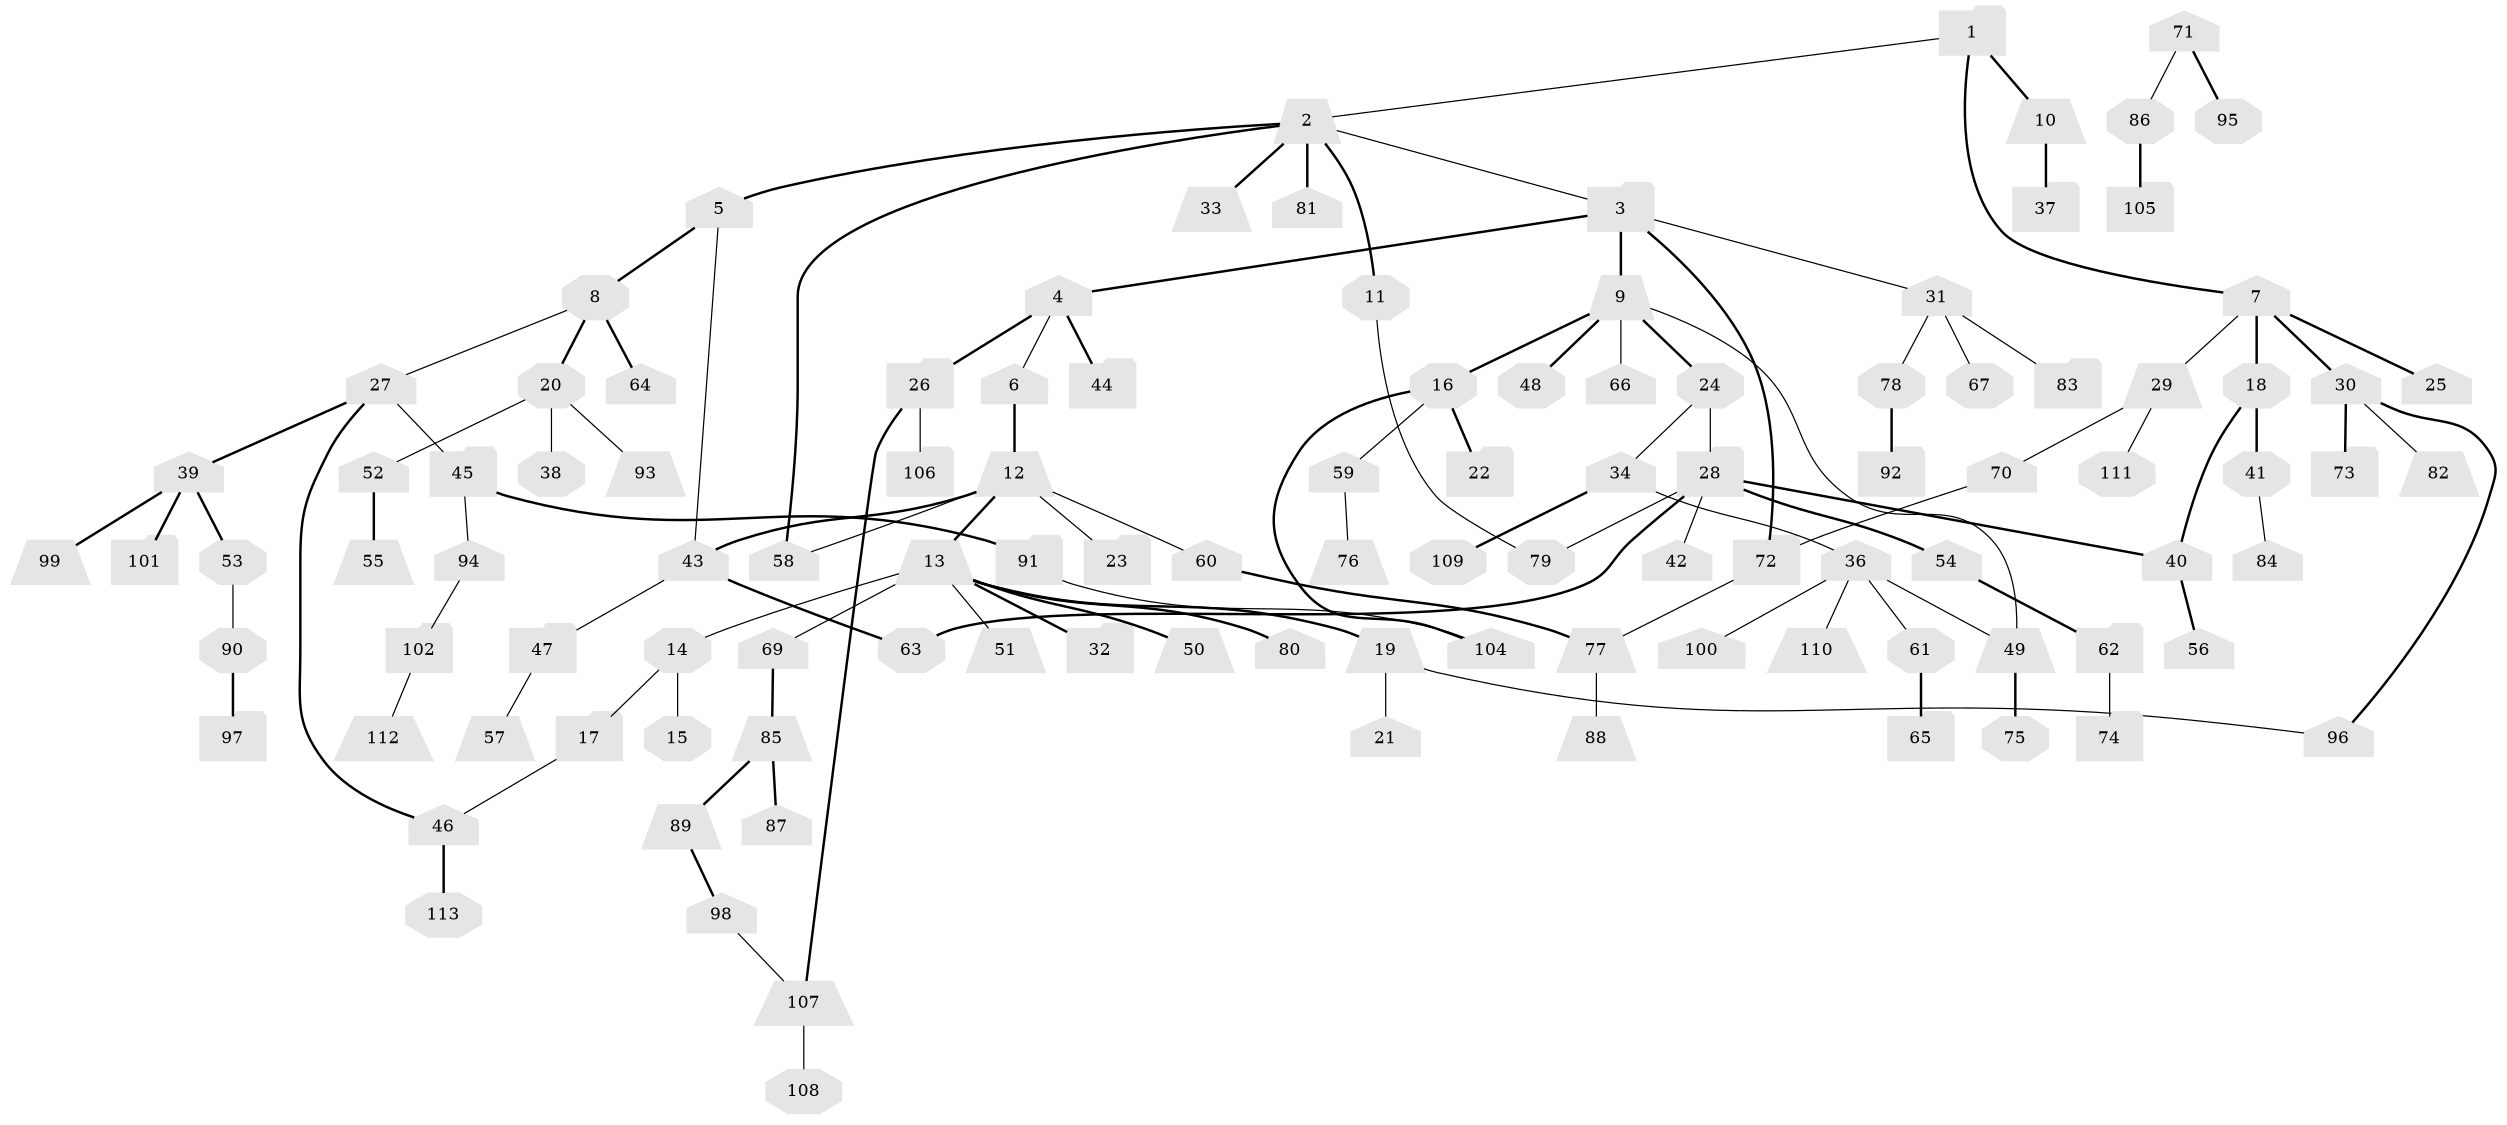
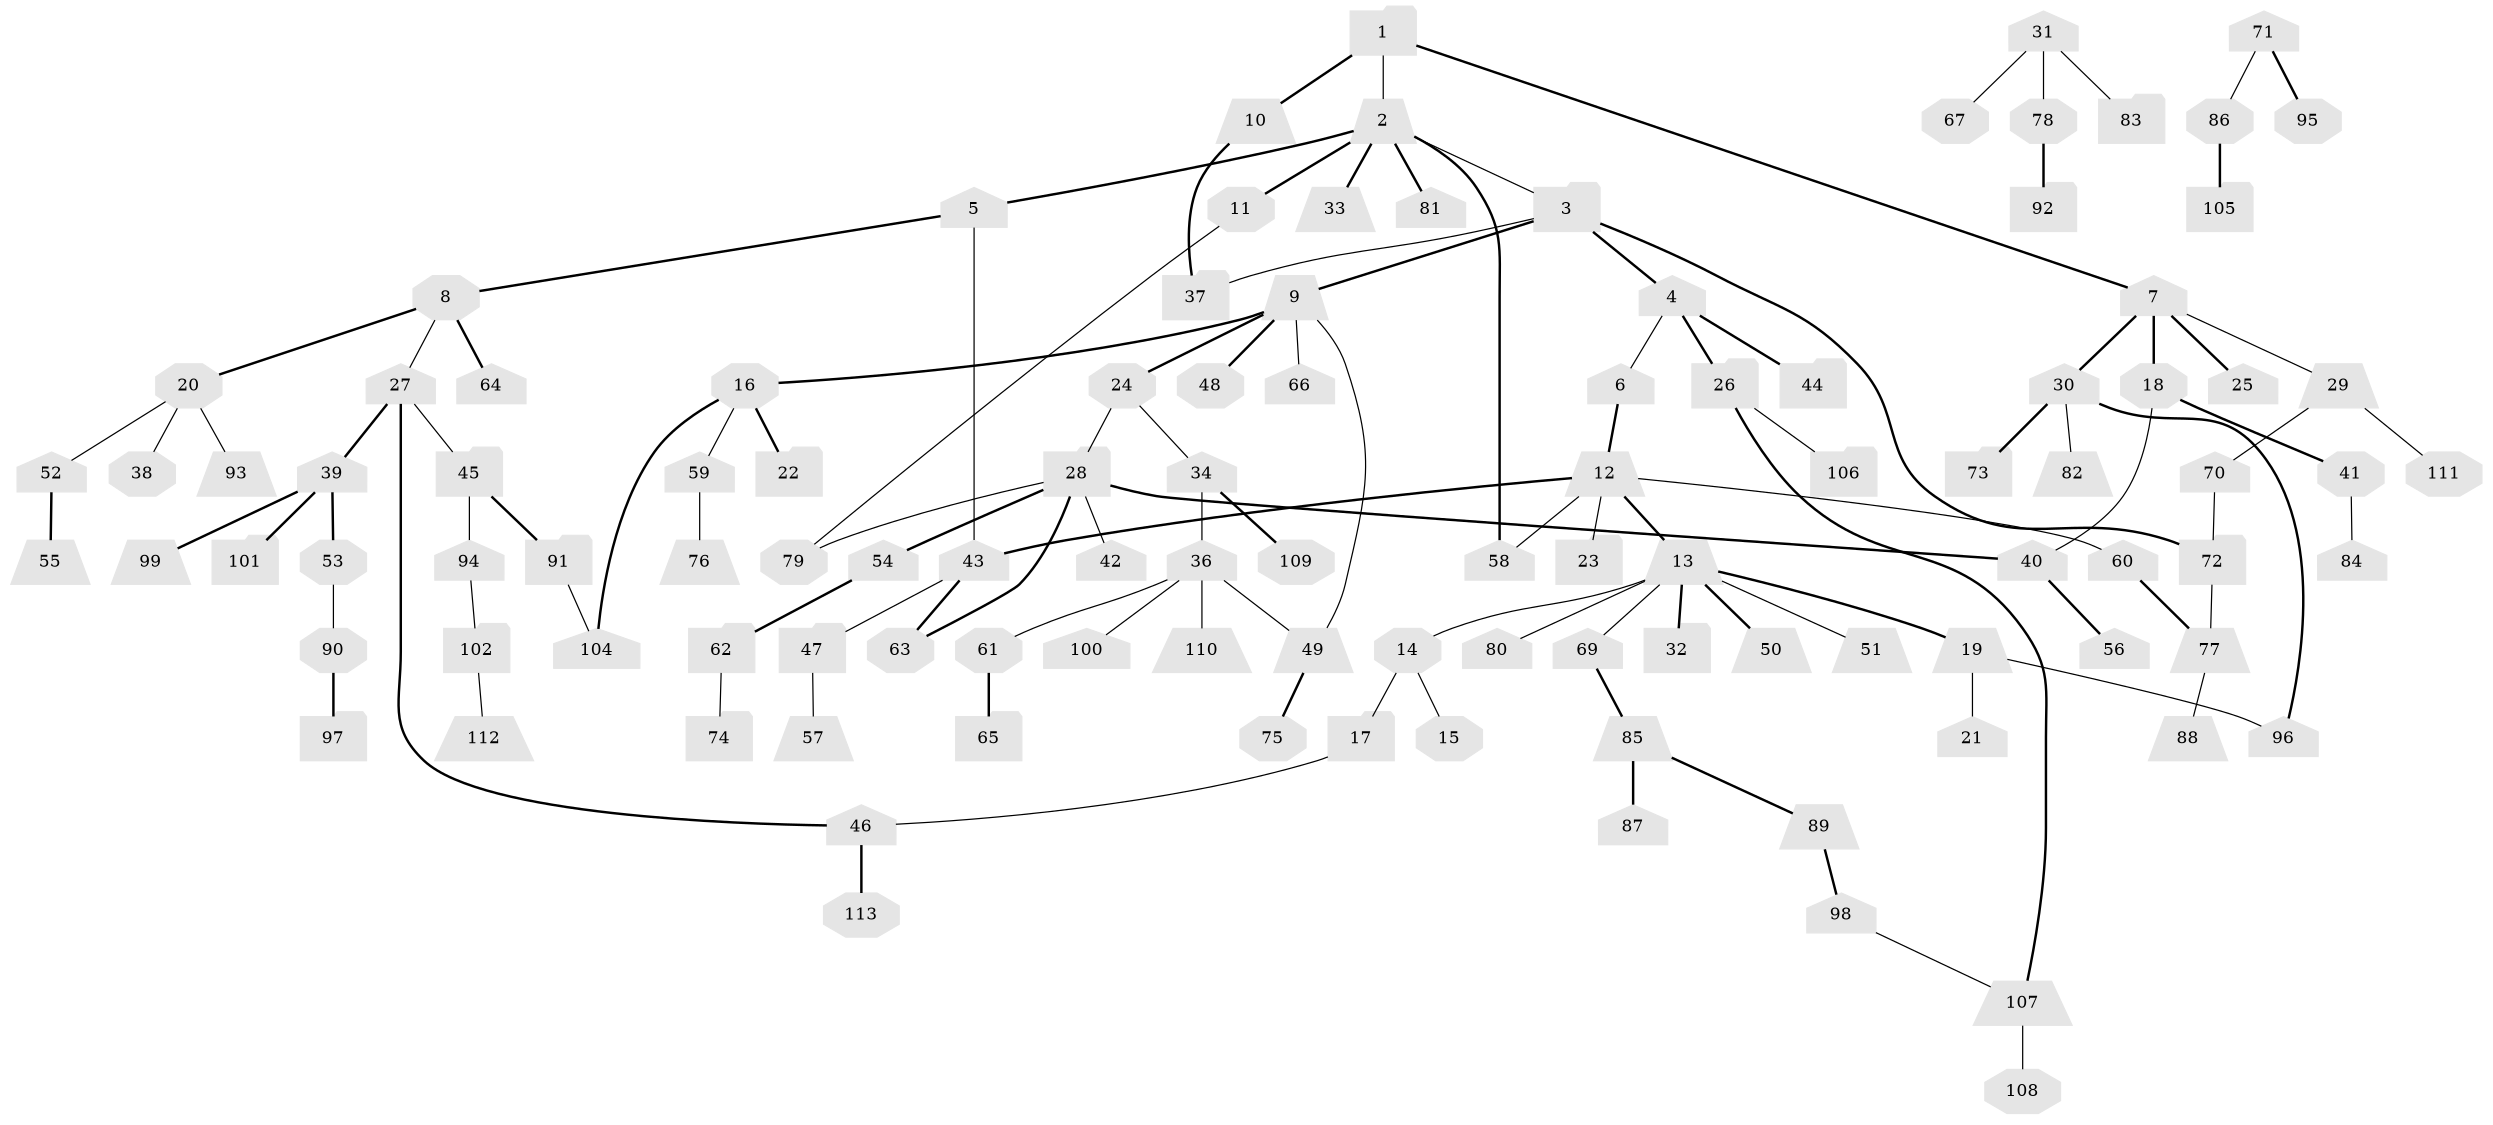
  graph {
    node [color=gray90 shape=house style=filled]
    edge [style=bold]
    1 [shape=folder]
    2 [shape=trapezium]
    7
    10 [shape=trapezium]
    3 [shape=folder]
    5
    11 [shape=octagon]
    33 [shape=trapezium]
    58
    81
    18 [shape=octagon]
    25
    29 [shape=trapezium]
    30
    37 [shape=folder]
    4
    9 [shape=trapezium]
    31
    72 [shape=folder]
    8 [shape=octagon]
    43
    79 [shape=octagon]
    6
    26 [shape=folder]
    44 [shape=folder]
    16 [shape=octagon]
    24 [shape=octagon]
    48 [shape=octagon]
    49 [shape=trapezium]
    66
    67 [shape=octagon]
    78 [shape=octagon]
    83 [shape=folder]
    77 [shape=trapezium]
    12 [shape=trapezium]
    106 [shape=folder]
    107 [shape=trapezium]
    20 [shape=octagon]
    27
    64
    63 [shape=octagon]
    47 [shape=folder]
    13 [shape=trapezium]
    23 [shape=folder]
    60
    40
    41 [shape=octagon]
    70
    111 [shape=octagon]
    96
    73 [shape=folder]
    82 [shape=trapezium]
    38 [shape=octagon]
    52
    93 [shape=trapezium]
    46
    39
    45 [shape=folder]
    22 [shape=folder]
    59
    104
    28 [shape=folder]
    34
    75 [shape=octagon]
    14 [shape=octagon]
    19 [shape=trapezium]
    32 [shape=folder]
    50 [shape=trapezium]
    51 [shape=trapezium]
    69
    80
    15 [shape=octagon]
    17 [shape=folder]
    21
    85 [shape=trapezium]
    76 [shape=trapezium]
    n77 [label=113 shape=octagon]
    56
    84
    55 [shape=trapezium]
    42
    54
    36
    109 [shape=octagon]
    108 [shape=octagon]
    53 [shape=octagon]
    99 [shape=trapezium]
    101 [shape=folder]
    91 [shape=folder]
    94
    62 [shape=folder]
    92 [shape=folder]
    61 [shape=octagon]
    100
    110 [shape=trapezium]
    65 [shape=folder]
    90 [shape=octagon]
    57 [shape=trapezium]
    102 [shape=folder]
    97 [shape=folder]
    74 [shape=folder]
    88 [shape=trapezium]
    86 [shape=octagon]
    71
    95 [shape=octagon]
    87
    89 [shape=trapezium]
    105 [shape=folder]
    98
    112 [shape=trapezium]
    1 -- 2 [style=solid]
    1 -- 7
    1 -- 10
    2 -- 3 [style=solid]
    2 -- 5
    2 -- 11
    2 -- 33
    2 -- 58
    2 -- 81
    7 -- 18
    7 -- 25
    7 -- 29 [style=solid]
    7 -- 30
    10 -- 37
    3 -- 4
    3 -- 9
-   3 -- 31 [style=solid]
+   3 -- 37 [style=solid]
    3 -- 72
    5 -- 8
    5 -- 43 [style=solid]
    11 -- 79 [style=solid]
-   18 -- 40
+   18 -- 40 [style=solid]
    18 -- 41
    29 -- 70 [style=solid]
    29 -- 111 [style=solid]
    30 -- 96
    30 -- 73
    30 -- 82 [style=solid]
    4 -- 6 [style=solid]
    4 -- 26
    4 -- 44
    9 -- 16
    9 -- 24
    9 -- 48
    9 -- 49 [style=solid]
    9 -- 66 [style=solid]
    31 -- 67 [style=solid]
    31 -- 78 [style=solid]
    31 -- 83 [style=solid]
    72 -- 77 [style=solid]
    8 -- 20
    8 -- 27 [style=solid]
    8 -- 64
    43 -- 63
    43 -- 47 [style=solid]
    6 -- 12
    26 -- 106 [style=solid]
    26 -- 107
    16 -- 22
    16 -- 59 [style=solid]
    16 -- 104
    24 -- 28 [style=solid]
    24 -- 34 [style=solid]
    49 -- 75
    78 -- 92
    77 -- 88 [style=solid]
    12 -- 58 [style=solid]
    12 -- 43
    12 -- 13
    12 -- 23 [style=solid]
    12 -- 60 [style=solid]
    107 -- 108 [style=solid]
    20 -- 38 [style=solid]
    20 -- 52 [style=solid]
    20 -- 93 [style=solid]
    27 -- 46
    27 -- 39
    27 -- 45 [style=solid]
    47 -- 57 [style=solid]
    13 -- 14 [style=solid]
    13 -- 19
    13 -- 32
    13 -- 50
    13 -- 51 [style=solid]
    13 -- 69 [style=solid]
-   13 -- 80
+   13 -- 80 [style=solid]
    60 -- 77
    40 -- 56
    41 -- 84 [style=solid]
    70 -- 72 [style=solid]
    52 -- 55
    46 -- n77
    39 -- 53
    39 -- 99
    39 -- 101
    45 -- 91
    45 -- 94 [style=solid]
    59 -- 76 [style=solid]
    28 -- 79 [style=solid]
    28 -- 63
    28 -- 40
    28 -- 42 [style=solid]
    28 -- 54
    34 -- 36 [style=solid]
    34 -- 109
    14 -- 15 [style=solid]
    14 -- 17 [style=solid]
    19 -- 96 [style=solid]
    19 -- 21 [style=solid]
    69 -- 85
    17 -- 46 [style=solid]
    85 -- 87
    85 -- 89
    54 -- 62
    36 -- 49 [style=solid]
    36 -- 61 [style=solid]
    36 -- 100 [style=solid]
    36 -- 110 [style=solid]
    53 -- 90 [style=solid]
    91 -- 104 [style=solid]
    94 -- 102 [style=solid]
    62 -- 74 [style=solid]
    61 -- 65
    90 -- 97
    102 -- 112 [style=solid]
    86 -- 105
    71 -- 86 [style=solid]
    71 -- 95
    89 -- 98
    98 -- 107 [style=solid]
  }
